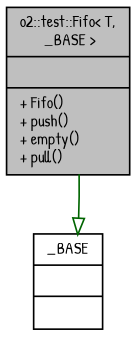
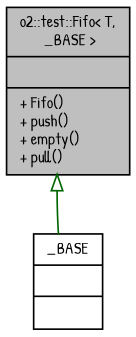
  digraph {
    fontname="Patrick Hand"
    node [color=black fontname="Patrick Hand" fontsize=10 shape=record]
    n1 [fillcolor=grey75 fontcolor=black height=0.2 label="{o2::test::Fifo\< T,\l _BASE \>\n||+ Fifo()\l+ push()\l+ empty()\l+ pull()\l}" style=filled width=0.4]
    n2 [height=0.2 label="{_BASE\n||}" width=0.4]
-   n2 -> n1 [arrowtail=onormal color=darkgreen dir=back fontname="Patrick Hand" fontsize=10 labelfontname=Helvetica labelfontsize=10 style=solid]
+   n1 -> n2 [arrowtail=onormal color=darkgreen dir=back fontname="Patrick Hand" fontsize=10 labelfontname=Helvetica labelfontsize=10 style=solid]
  }
